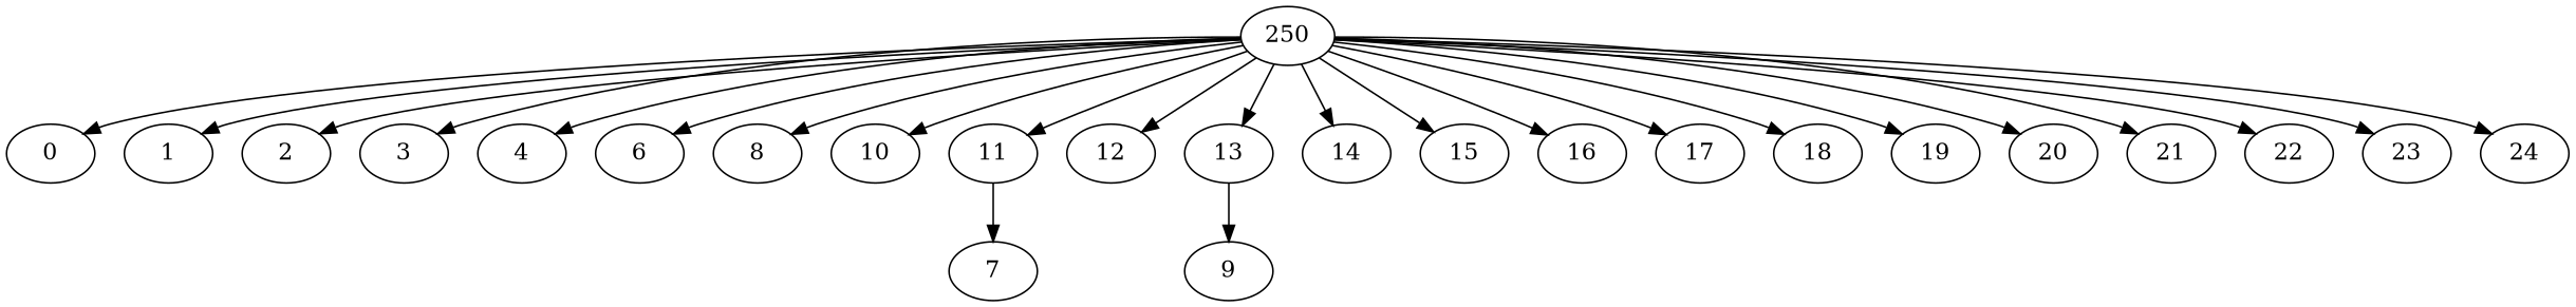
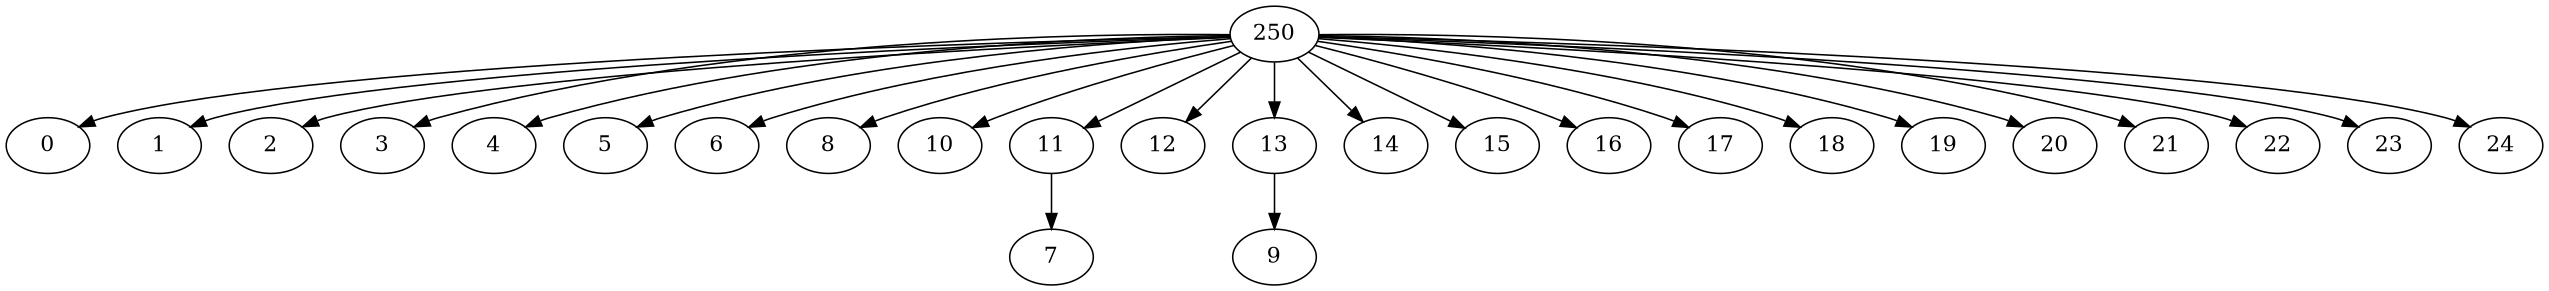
  digraph {
    250
    0
    1
    2
    3
    4
+   5
    6
    8
    10
    11
    12
    13
    14
    15
    16
    17
    18
    19
    20
    21
    22
    23
    24
    7
    9
    250 -> 0
    250 -> 1
    250 -> 2
    250 -> 3
    250 -> 4
+   250 -> 5
    250 -> 6
    250 -> 8
    250 -> 10
    250 -> 11
    250 -> 12
    250 -> 13
    250 -> 14
    250 -> 15
    250 -> 16
    250 -> 17
    250 -> 18
    250 -> 19
    250 -> 20
    250 -> 21
    250 -> 22
    250 -> 23
    250 -> 24
    11 -> 7
    13 -> 9
  }
